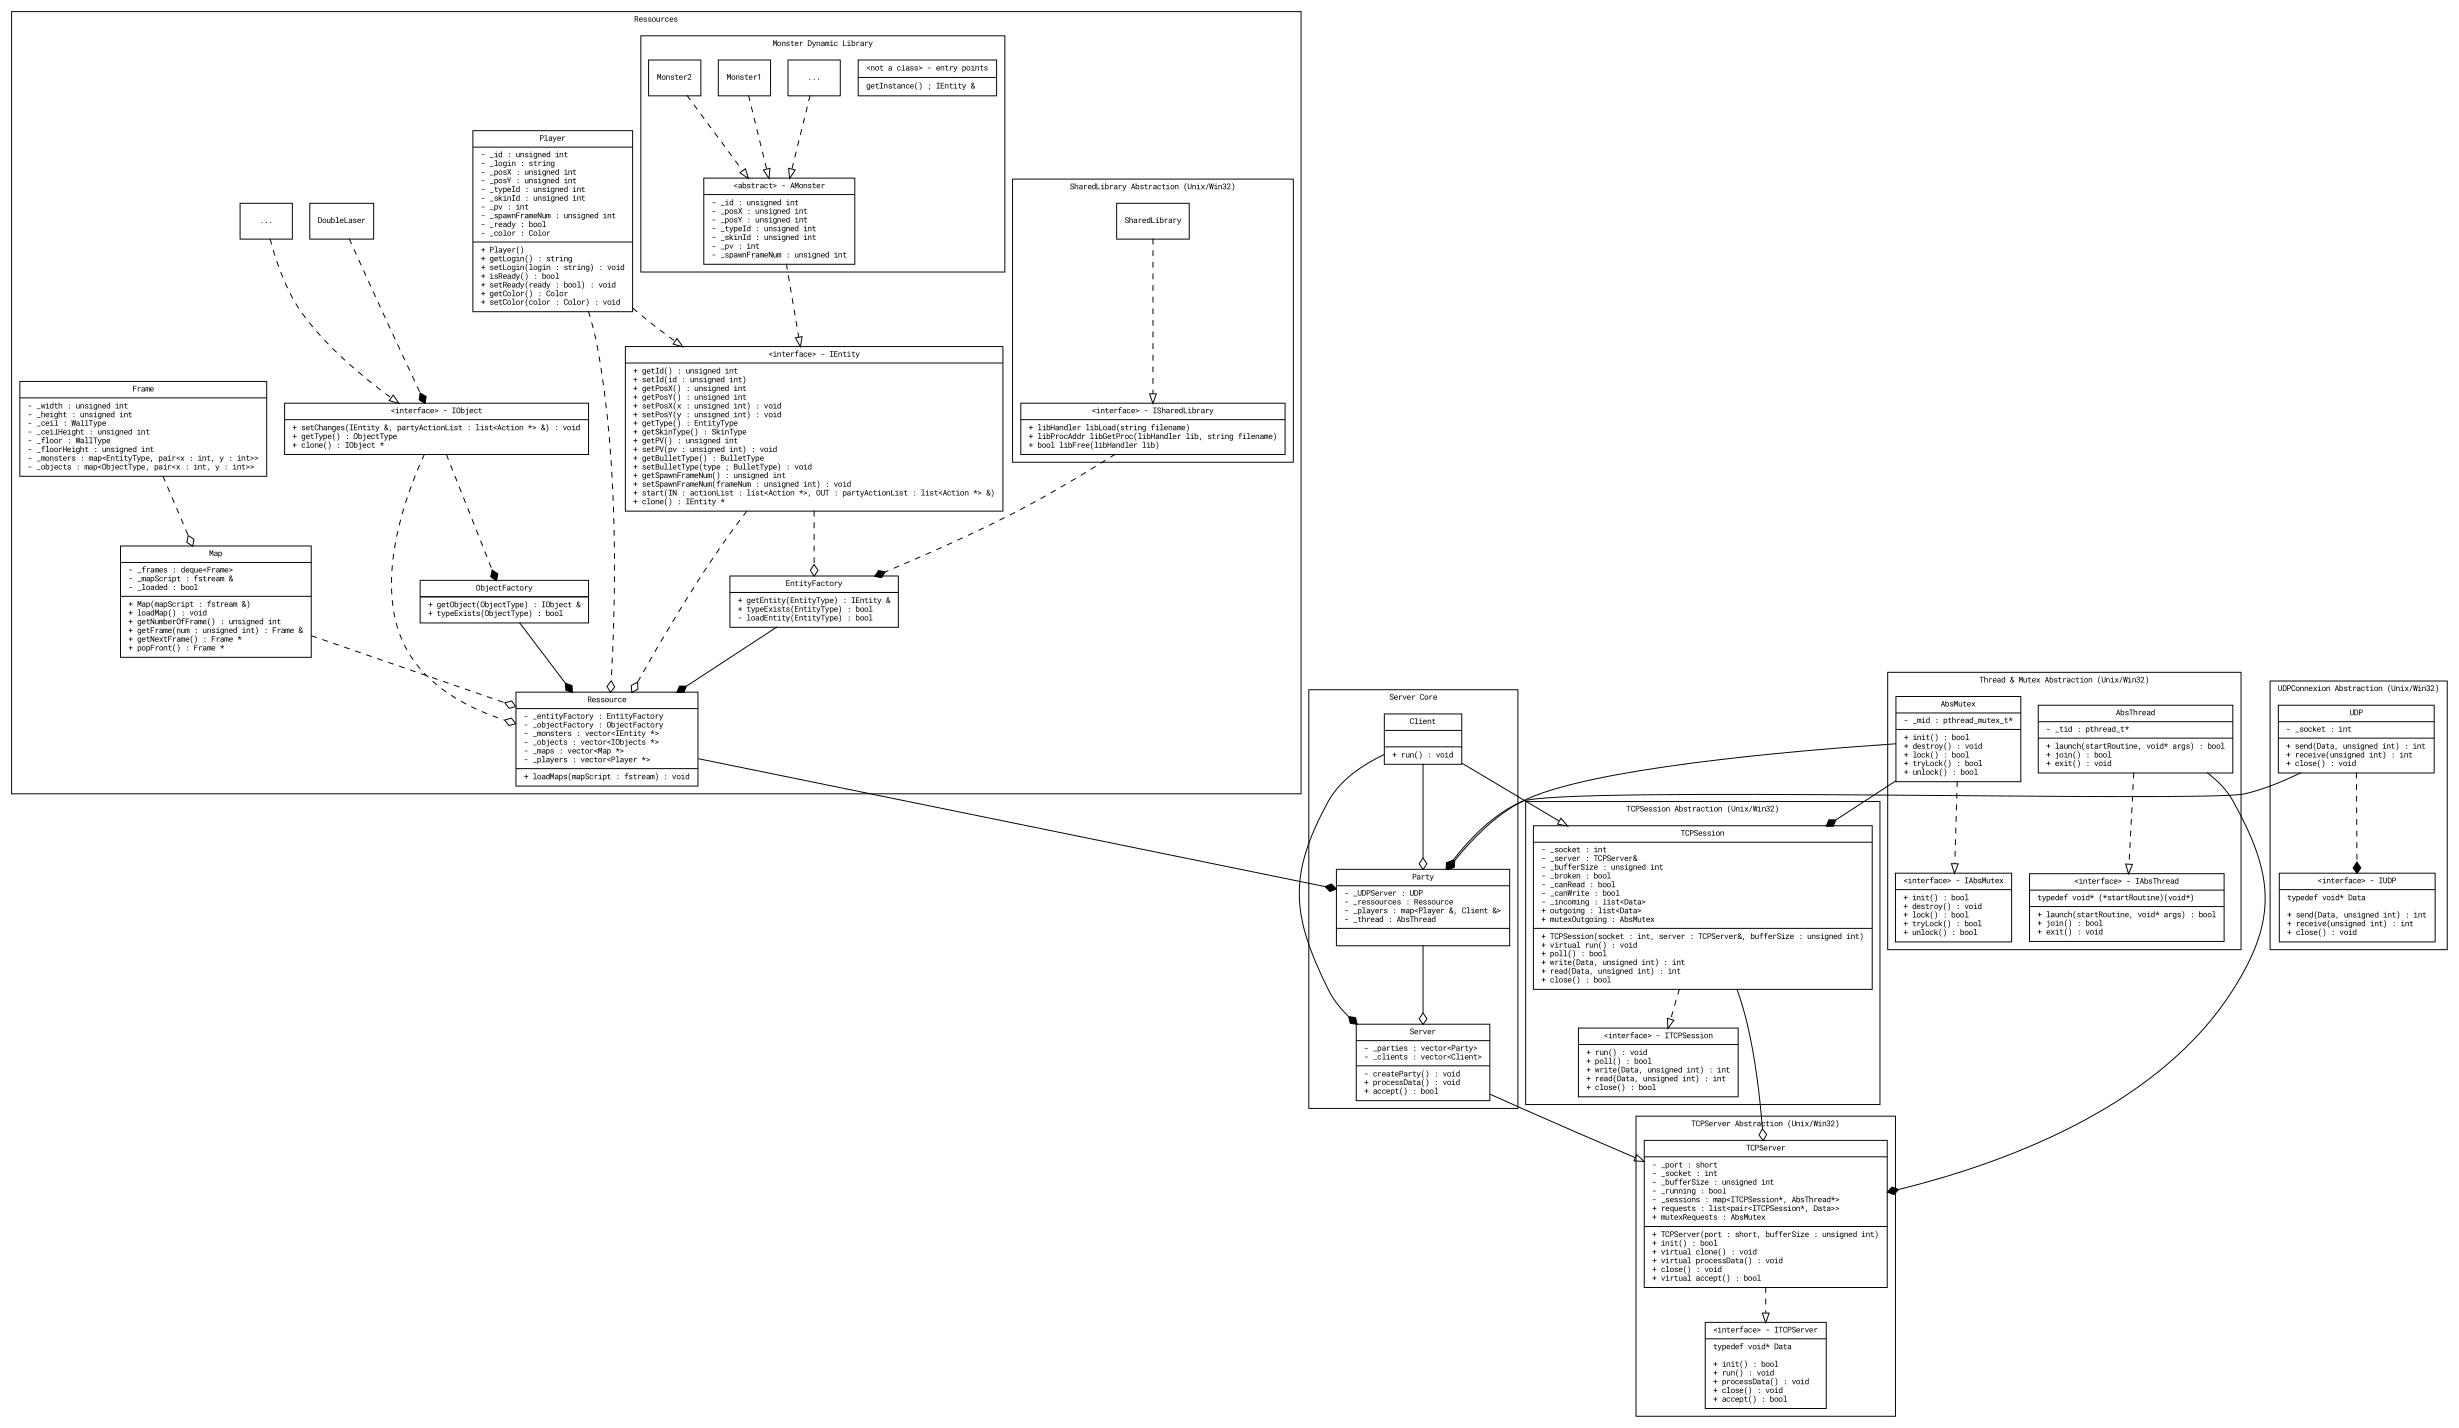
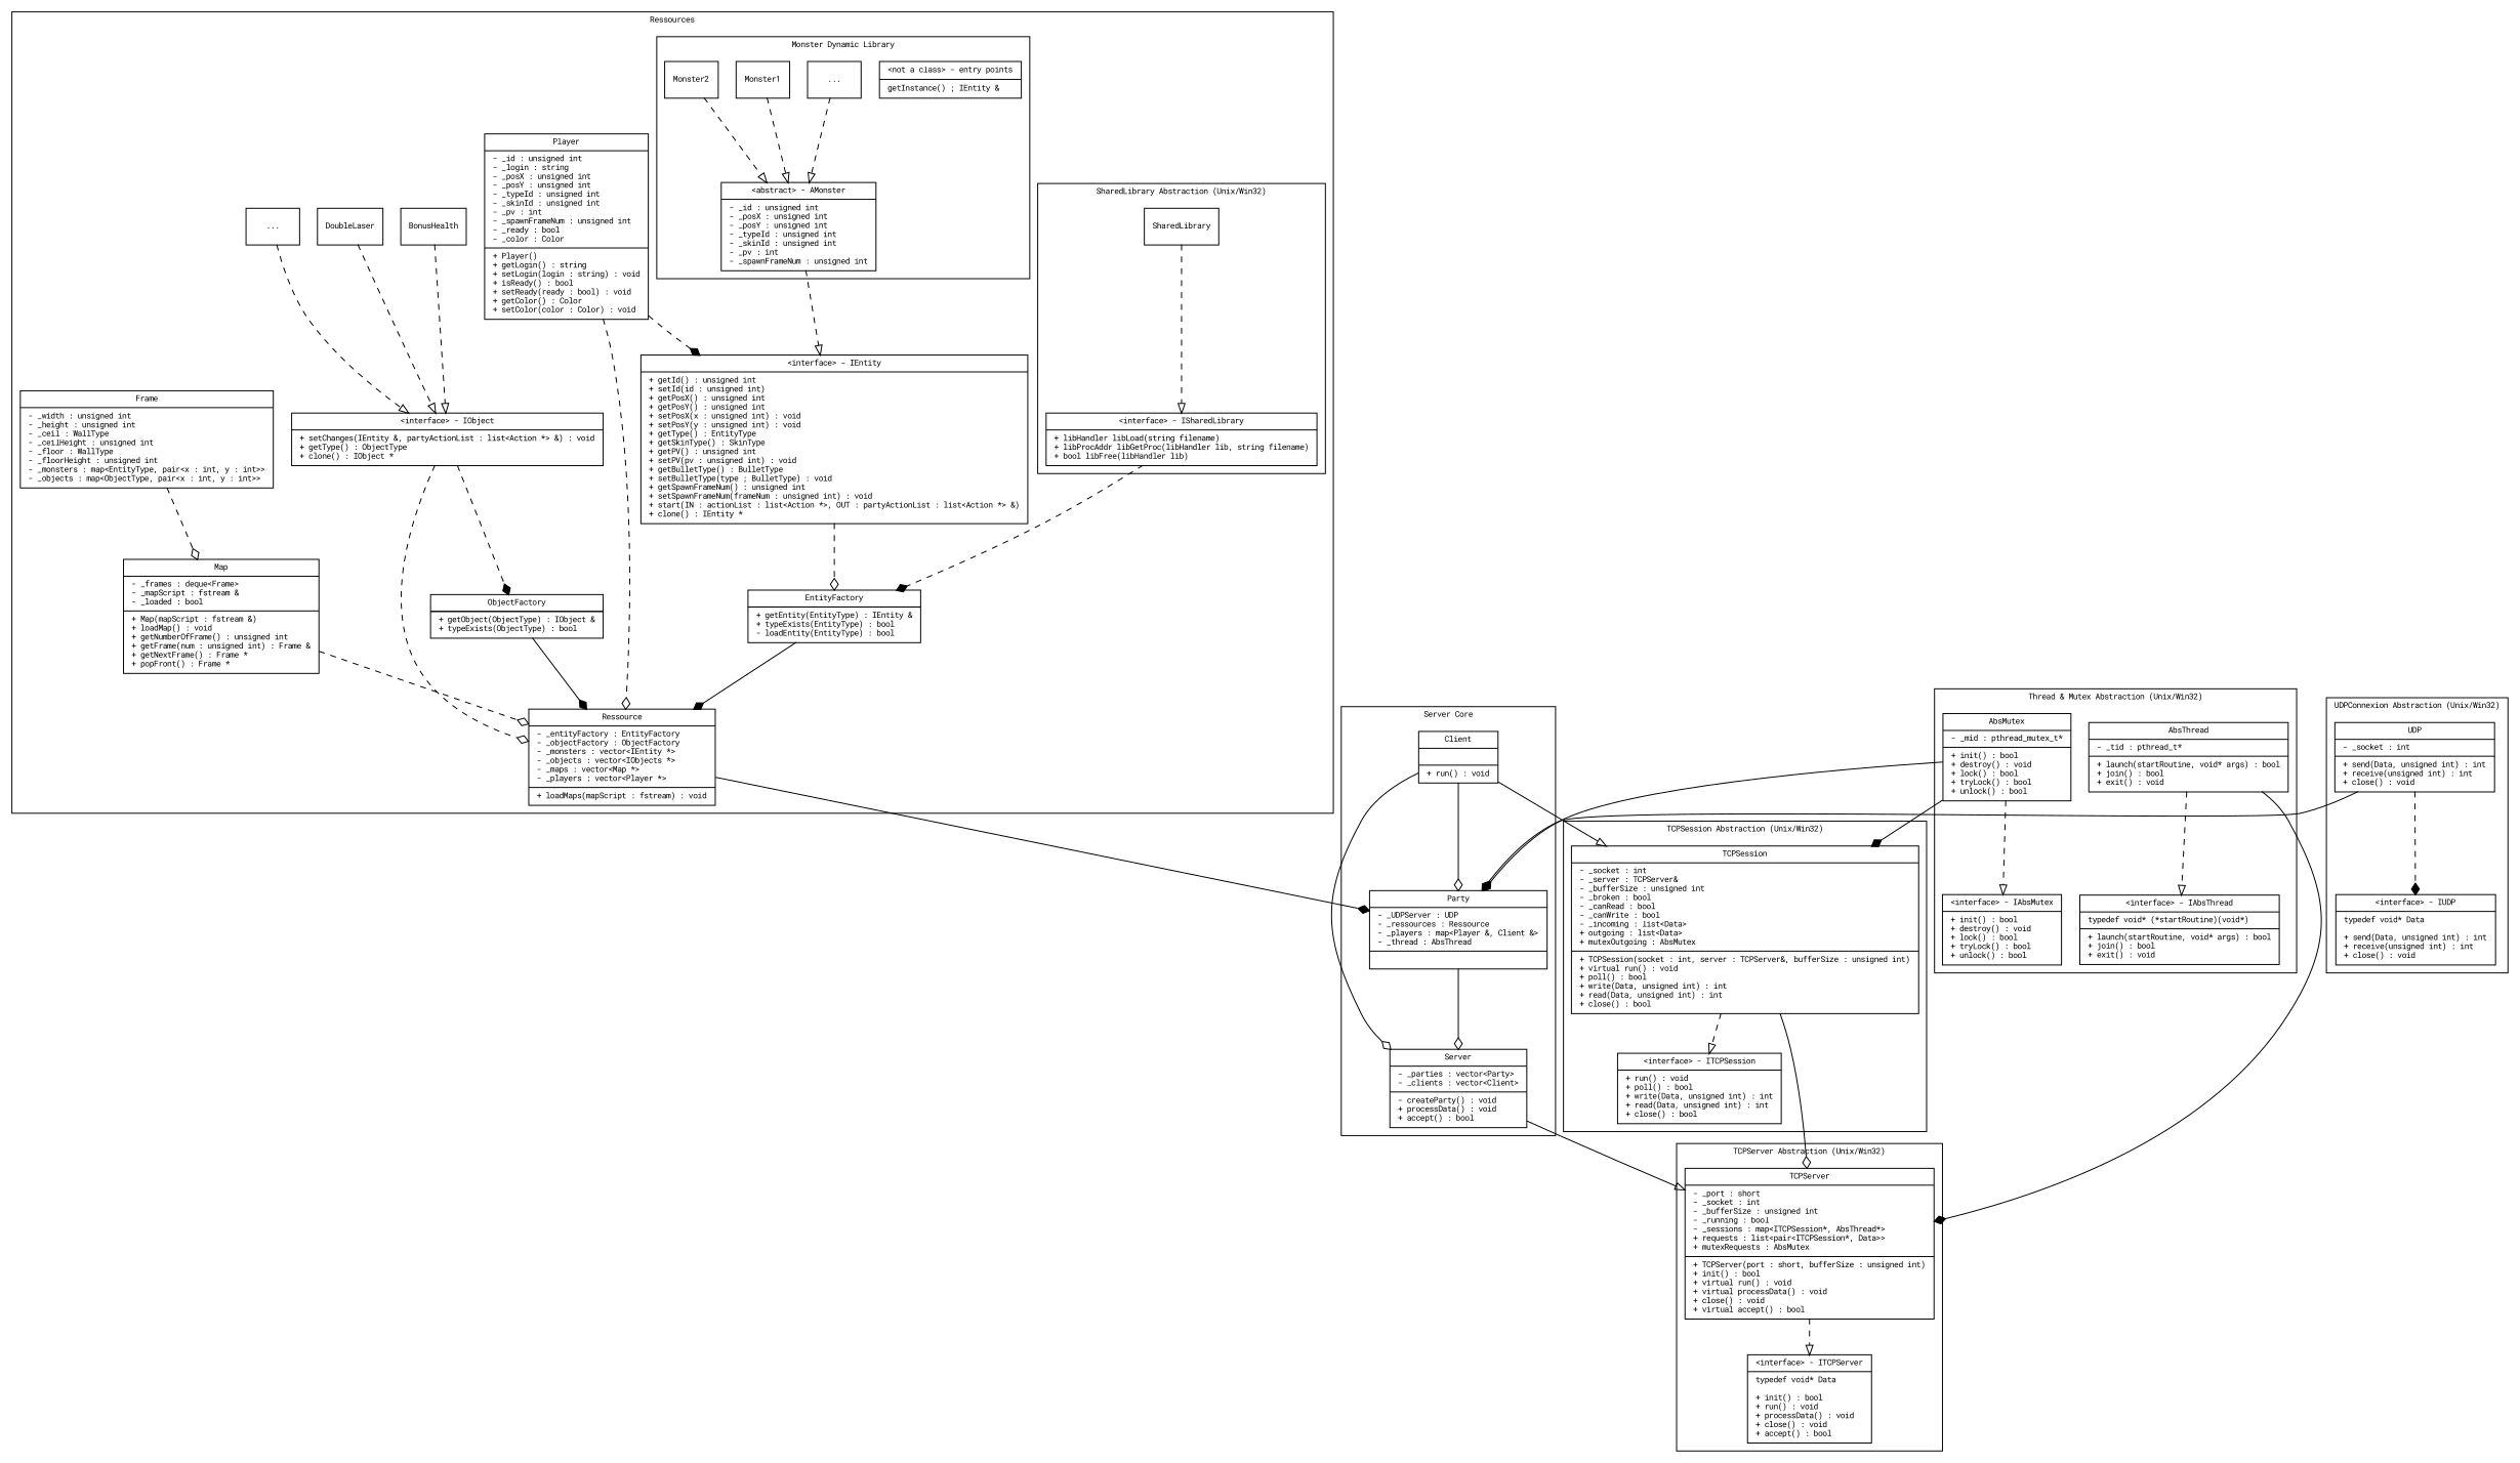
  digraph {
    fontname="Roboto Mono"
    fontsize=8
    node [fontname="Roboto Mono" fontsize=8 shape=record]
    edge [arrowhead=onormal fontname="Roboto Mono" fontsize=8 style=dashed]
    n1 [label="{\<interface\> - ISharedLibrary|+ libHandler libLoad(string filename)\l+ libProcAddr libGetProc(libHandler lib, string filename)\l+ bool libFree(libHandler lib)\l}"]
    n2 [label=SharedLibrary]
    n3 [label="{\<abstract\> - AMonster|- _id : unsigned int\l- _posX : unsigned int\l- _posY : unsigned int\l- _typeId : unsigned int\l- _skinId : unsigned int\l- _pv : int\l- _spawnFrameNum : unsigned int\l}"]
    n4 [label="{\<not a class\> - entry points|getInstance() ; IEntity &\l}"]
    n5 [label="{Monster1}"]
    n6 [label="{Monster2}"]
    n7 [label="{...}"]
    n8 [label="{\<interface\> - IEntity|+ getId() : unsigned int\l+ setId(id : unsigned int)\l+ getPosX() : unsigned int\l+ getPosY() : unsigned int\l+ setPosX(x : unsigned int) : void\l+ setPosY(y : unsigned int) : void\l+ getType() : EntityType\l+ getSkinType() : SkinType\l+ getPV() : unsigned int\l+ setPV(pv : unsigned int) : void\l+ getBulletType() : BulletType\l+ setBulletType(type ; BulletType) : void\l+ getSpawnFrameNum() : unsigned int\l+ setSpawnFrameNum(frameNum : unsigned int) : void\l+ start(IN : actionList : list\<Action *\>, OUT : partyActionList : list\<Action *\> &)\l+ clone() : IEntity *\l}"]
    n9 [label="{EntityFactory|#ifdef UNIX\l	typedef libHandler void*\l	typedef libProcAddr void*\l#endif\l#ifdef WIN32\l	typedef libHandler HMODULE\l	typedef libProcAddr FARPROC\l#endif\l- _entities : map<EntityType, IEntity>\l- _libHandler : ISharedLybrary &\l- \<static\> _currentId : unsigned int\l|+ getEntity(EntityType) : IEntity &\l+ typeExists(EntityType) : bool\l- loadEntity(EntityType) : bool\l}"]
    n10 [label="{Ressource|- _entityFactory : EntityFactory\l- _objectFactory : ObjectFactory\l- _monsters : vector\<IEntity *\>\l- _objects : vector\<IObjects *\>\l- _maps : vector\<Map *\>\l- _players : vector\<Player *\>\l|+ loadMaps(mapScript : fstream) : void\l}"]
    n11 [label="{Player|- _id : unsigned int\l- _login : string\l- _posX : unsigned int\l- _posY : unsigned int\l- _typeId : unsigned int\l- _skinId : unsigned int\l- _pv : int\l- _spawnFrameNum : unsigned int\l- _ready : bool\l- _color : Color\l|+ Player()\l+ getLogin() : string\l+ setLogin(login : string) : void\l+ isReady() : bool\l+ setReady(ready : bool) : void\l+ getColor() : Color\l+ setColor(color : Color) : void\l}"]
    n12 [label="{ObjectFactory|- _objects : map<ObjectType, IObject>\l|+ getObject(ObjectType) : IObject &\l+ typeExists(ObjectType) : bool\l}"]
    n13 [label="{\<interface\> - IObject|+ setChanges(IEntity &, partyActionList : list\<Action *\> &) : void\l+ getType() : ObjectType\l+ clone() : IObject *\l}"]
+   n14 [label="{BonusHealth}"]
    n15 [label="{DoubleLaser}"]
    n16 [label="{...}"]
    n17 [label="{Map|- _frames : deque\<Frame\>\l- _mapScript : fstream &\l- _loaded : bool\l|+ Map(mapScript : fstream &)\l+ loadMap() : void\l+ getNumberOfFrame() : unsigned int\l+ getFrame(num : unsigned int) : Frame &\l+ getNextFrame() : Frame *\l+ popFront() : Frame *\l}"]
    n18 [label="{Frame|- _width : unsigned int\l- _height : unsigned int\l- _ceil : WallType\l- _ceilHeight : unsigned int\l- _floor : WallType\l- _floorHeight : unsigned int\l- _monsters : map\<EntityType, pair\<x : int, y : int\>\>\l- _objects : map\<ObjectType, pair\<x : int, y : int\>\>\l}"]
    n19 [label="{Party|- _UDPServer : UDP\l- _ressources : Ressource\l- _players : map\<Player &, Client &\>\l- _thread : AbsThread\l|}"]
    n20 [label="{Server|- _parties : vector\<Party\>\l- _clients : vector\<Client\>\l|- createParty() : void\l+ processData() : void\l+ accept() : bool\l}"]
    n21 [label="{Client||+ run() : void\l}"]
    n22 [label="{\<interface\> - ITCPSession|+ run() : void\l+ poll() : bool\l+ write(Data, unsigned int) : int\l+ read(Data, unsigned int) : int\l+ close() : bool\l}"]
    n23 [label="{TCPSession|- _socket : int\l- _server : TCPServer&\l- _bufferSize : unsigned int\l- _broken : bool\l- _canRead : bool\l- _canWrite : bool\l- _incoming : list\<Data\>\l+ outgoing : list\<Data\>\l+ mutexOutgoing : AbsMutex\l|+ TCPSession(socket : int, server : TCPServer&, bufferSize : unsigned int)\l+ virtual run() : void\l+ poll() : bool\l+ write(Data, unsigned int) : int\l+ read(Data, unsigned int) : int\l+ close() : bool\l}"]
    n24 [label="{\<interface\> - IUDP|typedef void* Data\l\l+ send(Data, unsigned int) : int\l+ receive(unsigned int) : int\l+ close() : void\l}"]
    n25 [label="{UDP|- _socket : int\l|+ send(Data, unsigned int) : int\l+ receive(unsigned int) : int\l+ close() : void\l}"]
    n26 [label="{\<interface\> - ITCPServer|typedef void* Data\l\l+ init() : bool\l+ run() : void\l+ processData() : void\l+ close() : void\l+ accept() : bool\l}"]
-   n27 [label="{TCPServer|- _port : short\l- _socket : int\l- _bufferSize : unsigned int\l- _running : bool\l- _sessions : map\<ITCPSession*, AbsThread*\>\l+ requests : list\<pair\<ITCPSession*, Data\>\>\l+ mutexRequests : AbsMutex\l|+ TCPServer(port : short, bufferSize : unsigned int)\l+ init() : bool\l+ virtual clone() : void\l+ virtual processData() : void\l+ close() : void\l+ virtual accept() : bool\l}"]
+   n27 [label="{TCPServer|- _port : short\l- _socket : int\l- _bufferSize : unsigned int\l- _running : bool\l- _sessions : map\<ITCPSession*, AbsThread*\>\l+ requests : list\<pair\<ITCPSession*, Data\>\>\l+ mutexRequests : AbsMutex\l|+ TCPServer(port : short, bufferSize : unsigned int)\l+ init() : bool\l+ virtual run() : void\l+ virtual processData() : void\l+ close() : void\l+ virtual accept() : bool\l}"]
    n28 [label="{\<interface\> - IAbsThread|typedef void* (*startRoutine)(void*)\l|+ launch(startRoutine, void* args) : bool\l+ join() : bool\l+ exit() : void\l}"]
    n29 [label="{AbsThread|- _tid : pthread_t*\l|+ launch(startRoutine, void* args) : bool\l+ join() : bool\l+ exit() : void\l}"]
    n30 [label="{\<interface\> - IAbsMutex|+ init() : bool\l+ destroy() : void\l+ lock() : bool\l+ tryLock() : bool\l+ unlock() : bool\l}"]
    n31 [label="{AbsMutex|- _mid : pthread_mutex_t*\l|+ init() : bool\l+ destroy() : void\l+ lock() : bool\l+ tryLock() : bool\l+ unlock() : bool\l}"]
    subgraph cluster_1 {
      label=Ressources
      n8
      n9
      n10
      n11
      n12
      n13
+     n14
      n15
      n16
      n17
      n18
      subgraph cluster_2 {
        label="SharedLibrary Abstraction (Unix/Win32)"
        n1
        n2
      }
      subgraph cluster_3 {
        label="Monster Dynamic Library"
        n3
        n4
        n5
        n6
        n7
      }
    }
    subgraph cluster_4 {
      label="Server Core"
      n19
      n20
      n21
    }
    subgraph cluster_5 {
      label="TCPSession Abstraction (Unix/Win32)"
      n22
      n23
    }
    subgraph cluster_6 {
      label="UDPConnexion Abstraction (Unix/Win32)"
      n24
      n25
    }
    subgraph cluster_7 {
      label="TCPServer Abstraction (Unix/Win32)"
      n26
      n27
    }
    subgraph cluster_8 {
      label="Thread & Mutex Abstraction (Unix/Win32)"
      n28
      n29
      n30
      n31
    }
    n1 -> n9 [arrowhead=diamond]
    n2 -> n1
    n3 -> n8
    n5 -> n3
    n6 -> n3
    n7 -> n3
    n8 -> n9 [arrowhead=odiamond]
-   n8 -> n10 [arrowhead=odiamond]
    n9 -> n10 [arrowhead=diamond style=solid]
    n10 -> n19 [arrowhead=diamond style=solid]
-   n11 -> n8
+   n11 -> n8 [arrowhead=diamond]
    n11 -> n10 [arrowhead=odiamond]
    n12 -> n10 [arrowhead=diamond style=solid]
    n13 -> n10 [arrowhead=odiamond]
    n13 -> n12 [arrowhead=diamond]
-   n15 -> n13 [arrowhead=diamond]
+   n14 -> n13
+   n15 -> n13
    n16 -> n13
    n17 -> n10 [arrowhead=odiamond]
    n18 -> n17 [arrowhead=odiamond]
    n19 -> n20 [arrowhead=odiamond style=solid]
    n20 -> n27 [style=solid]
    n21 -> n19 [arrowhead=odiamond style=solid]
-   n21 -> n20 [arrowhead=diamond style=solid]
+   n21 -> n20 [arrowhead=odiamond style=solid]
    n21 -> n23 [style=solid]
    n23 -> n22
    n23 -> n27 [arrowhead=odiamond style=solid]
    n25 -> n19 [arrowhead=diamond style=solid]
    n25 -> n24 [arrowhead=diamond]
    n27 -> n26
    n29 -> n27 [arrowhead=diamond style=solid]
    n29 -> n28
    n31 -> n19 [arrowhead=diamond style=solid]
    n31 -> n23 [arrowhead=diamond style=solid]
    n31 -> n30
  }
